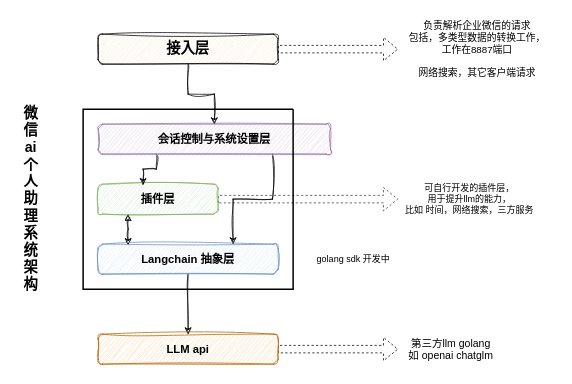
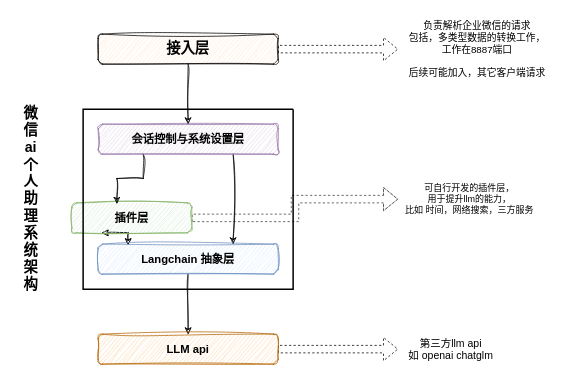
  <mxCell id="0" />
  <mxCell id="1" parent="0" />
  <mxCell id="2" style="edgeStyle=orthogonalEdgeStyle;rounded=0;orthogonalLoop=1;jettySize=auto;html=1;exitX=0.5;exitY=1;exitDx=0;exitDy=0;sketch=1;curveFitting=1;jiggle=2;" edge="1" parent="1" source="4" target="11"><mxGeometry relative="1" as="geometry" /></mxCell>
  <mxCell id="3" style="edgeStyle=orthogonalEdgeStyle;orthogonalLoop=1;jettySize=auto;html=1;exitX=1;exitY=0.5;exitDx=0;exitDy=0;rounded=0;shape=flexArrow;dashed=1;" edge="1" parent="1" source="4" target="17"><mxGeometry relative="1" as="geometry" /></mxCell>
  <mxCell id="4" value="&lt;b&gt;&lt;font style=&quot;font-size: 19px;&quot;&gt;接入层&lt;/font&gt;&lt;/b&gt;" style="rounded=1;whiteSpace=wrap;html=1;fillColor=#ffe6cc;strokeColor=default;sketch=1;curveFitting=1;jiggle=2;glass=0;shadow=0;" vertex="1" parent="1"><mxGeometry x="130" y="45" width="240" height="40" as="geometry" /></mxCell>
  <mxCell id="5" style="edgeStyle=orthogonalEdgeStyle;rounded=0;orthogonalLoop=1;jettySize=auto;html=1;exitX=0.25;exitY=1;exitDx=0;exitDy=0;entryX=0.167;entryY=0.025;entryDx=0;entryDy=0;entryPerimeter=0;sketch=1;curveFitting=1;jiggle=2;startArrow=block;startFill=1;" edge="1" parent="1" source="7" target="13"><mxGeometry relative="1" as="geometry" /></mxCell>
  <mxCell id="6" style="edgeStyle=orthogonalEdgeStyle;rounded=0;orthogonalLoop=1;jettySize=auto;html=1;exitX=1;exitY=0.5;exitDx=0;exitDy=0;shape=flexArrow;dashed=1;fillColor=none;strokeColor=#373e39;gradientColor=none;" edge="1" parent="1" source="7" target="18"><mxGeometry relative="1" as="geometry"><mxPoint x="530" y="265" as="targetPoint" /></mxGeometry></mxCell>
- <mxCell id="7" value="插件层" style="rounded=1;whiteSpace=wrap;html=1;fillColor=#d5e8d4;strokeColor=#82b366;sketch=1;curveFitting=1;jiggle=2;fontSize=15;fontStyle=1" vertex="1" parent="1"><mxGeometry x="130" y="245" width="160" height="40" as="geometry" /></mxCell>
+ <mxCell id="7" value="插件层" style="rounded=1;whiteSpace=wrap;html=1;fillColor=#d5e8d4;strokeColor=#82b366;sketch=1;curveFitting=1;jiggle=2;fontSize=15;fontStyle=1" vertex="1" parent="1"><mxGeometry x="95" y="270" width="160" height="40" as="geometry" /></mxCell>
  <mxCell id="8" value="&lt;font style=&quot;font-size: 19px;&quot;&gt;微&lt;br style=&quot;font-size: 19px;&quot;&gt;信&lt;br style=&quot;font-size: 19px;&quot;&gt;ai&lt;br style=&quot;font-size: 19px;&quot;&gt;个&lt;br style=&quot;font-size: 19px;&quot;&gt;人&lt;br style=&quot;font-size: 19px;&quot;&gt;助&lt;br style=&quot;font-size: 19px;&quot;&gt;理&lt;br style=&quot;font-size: 19px;&quot;&gt;系&lt;br style=&quot;font-size: 19px;&quot;&gt;统&lt;br style=&quot;font-size: 19px;&quot;&gt;架&lt;br style=&quot;font-size: 19px;&quot;&gt;构&lt;br style=&quot;font-size: 19px;&quot;&gt;&lt;/font&gt;" style="text;html=1;align=center;verticalAlign=middle;resizable=0;points=[];autosize=1;strokeColor=none;fillColor=none;rounded=0;glass=0;sketch=1;curveFitting=1;jiggle=2;fontStyle=1;fontSize=19;" vertex="1" parent="1"><mxGeometry x="20" y="135" width="40" height="260" as="geometry" /></mxCell>
  <mxCell id="9" style="edgeStyle=orthogonalEdgeStyle;rounded=0;orthogonalLoop=1;jettySize=auto;html=1;exitX=0.75;exitY=1;exitDx=0;exitDy=0;entryX=0.75;entryY=0;entryDx=0;entryDy=0;sketch=1;curveFitting=1;jiggle=2;" edge="1" parent="1" source="11" target="13"><mxGeometry relative="1" as="geometry" /></mxCell>
  <mxCell id="10" style="edgeStyle=orthogonalEdgeStyle;rounded=0;orthogonalLoop=1;jettySize=auto;html=1;exitX=0.25;exitY=1;exitDx=0;exitDy=0;entryX=0.375;entryY=0.025;entryDx=0;entryDy=0;entryPerimeter=0;sketch=1;curveFitting=1;jiggle=2;" edge="1" parent="1" source="11" target="7"><mxGeometry relative="1" as="geometry" /></mxCell>
- <mxCell id="11" value="会话控制与系统设置层" style="rounded=1;whiteSpace=wrap;html=1;fillColor=#e1d5e7;strokeColor=#9673a6;gradientColor=none;glass=0;sketch=1;curveFitting=1;jiggle=2;fontSize=15;fontStyle=1;labelBackgroundColor=none;" vertex="1" parent="1"><mxGeometry x="130" y="165" width="310" height="40" as="geometry" /></mxCell>
+ <mxCell id="11" value="会话控制与系统设置层" style="rounded=1;whiteSpace=wrap;html=1;fillColor=#e1d5e7;strokeColor=#9673a6;gradientColor=none;glass=0;sketch=1;curveFitting=1;jiggle=2;fontSize=15;fontStyle=1;labelBackgroundColor=none;" vertex="1" parent="1"><mxGeometry x="130" y="165" width="240" height="40" as="geometry" /></mxCell>
  <mxCell id="12" style="edgeStyle=orthogonalEdgeStyle;rounded=0;orthogonalLoop=1;jettySize=auto;html=1;exitX=0.5;exitY=1;exitDx=0;exitDy=0;entryX=0.5;entryY=0;entryDx=0;entryDy=0;sketch=1;curveFitting=1;jiggle=2;" edge="1" parent="1" source="13" target="15"><mxGeometry relative="1" as="geometry" /></mxCell>
  <mxCell id="13" value="Langchain 抽象层" style="rounded=1;whiteSpace=wrap;html=1;fillColor=#dae8fc;strokeColor=#6c8ebf;sketch=1;curveFitting=1;jiggle=2;fontSize=15;fontStyle=1" vertex="1" parent="1"><mxGeometry x="130" y="325" width="240" height="40" as="geometry" /></mxCell>
  <mxCell id="14" style="edgeStyle=orthogonalEdgeStyle;rounded=0;orthogonalLoop=1;jettySize=auto;html=1;exitX=1;exitY=0.5;exitDx=0;exitDy=0;dashed=1;shape=flexArrow;" edge="1" parent="1" source="15" target="19"><mxGeometry relative="1" as="geometry"><mxPoint x="530" y="465" as="targetPoint" /></mxGeometry></mxCell>
  <mxCell id="15" value="LLM api" style="rounded=1;whiteSpace=wrap;html=1;fillColor=#fad7ac;strokeColor=#b46504;sketch=1;curveFitting=1;jiggle=2;fontSize=15;fontStyle=1" vertex="1" parent="1"><mxGeometry x="130" y="445" width="240" height="40" as="geometry" /></mxCell>
  <mxCell id="16" value="" style="endArrow=none;html=1;strokeWidth=2;rounded=0;" edge="1" parent="1"><mxGeometry width="50" height="50" relative="1" as="geometry"><mxPoint x="390" y="145" as="sourcePoint" /><mxPoint x="390" y="145" as="targetPoint" /><Array as="points"><mxPoint x="390" y="385" /><mxPoint x="110" y="385" /><mxPoint x="110" y="145" /></Array></mxGeometry></mxCell>
- <mxCell id="17" value="负责解析企业微信的请求&lt;br style=&quot;font-size: 13px;&quot;&gt;包括，多类型数据的转换工作，&lt;br style=&quot;font-size: 13px;&quot;&gt;工作在8887端口&lt;br style=&quot;font-size: 13px;&quot;&gt;&lt;br style=&quot;font-size: 13px;&quot;&gt;网络搜索，其它客户端请求" style="text;html=1;align=center;verticalAlign=middle;resizable=0;points=[];autosize=1;strokeColor=none;fillColor=none;fontSize=13;" vertex="1" parent="1"><mxGeometry x="530" y="20" width="210" height="90" as="geometry" /></mxCell>
+ <mxCell id="17" value="负责解析企业微信的请求&lt;br style=&quot;font-size: 13px;&quot;&gt;包括，多类型数据的转换工作，&lt;br style=&quot;font-size: 13px;&quot;&gt;工作在8887端口&lt;br style=&quot;font-size: 13px;&quot;&gt;&lt;br style=&quot;font-size: 13px;&quot;&gt;后续可能加入，其它客户端请求" style="text;html=1;align=center;verticalAlign=middle;resizable=0;points=[];autosize=1;strokeColor=none;fillColor=none;fontSize=13;" vertex="1" parent="1"><mxGeometry x="530" y="20" width="210" height="90" as="geometry" /></mxCell>
  <mxCell id="18" value="可自行开发的插件层，&lt;br&gt;用于提升llm的能力，&lt;br&gt;比如 时间，网络搜索，三方服务" style="text;html=1;align=center;verticalAlign=middle;resizable=0;points=[];autosize=1;strokeColor=none;fillColor=none;" vertex="1" parent="1"><mxGeometry x="530" y="235" width="190" height="60" as="geometry" /></mxCell>
- <mxCell id="19" value="第三方llm golang &lt;br style=&quot;font-size: 14px;&quot;&gt;如 openai chatglm" style="text;html=1;align=center;verticalAlign=middle;resizable=0;points=[];autosize=1;strokeColor=none;fillColor=none;fontSize=14;" vertex="1" parent="1"><mxGeometry x="530" y="440" width="140" height="50" as="geometry" /></mxCell>
- <mxCell id="20" value="golang sdk 开发中" style="text;html=1;align=center;verticalAlign=middle;resizable=0;points=[];autosize=1;strokeColor=none;fillColor=none;" vertex="1" parent="1"><mxGeometry x="410" y="330" width="120" height="30" as="geometry" /></mxCell>
+ <mxCell id="19" value="第三方llm api &lt;br style=&quot;font-size: 14px;&quot;&gt;如 openai chatglm" style="text;html=1;align=center;verticalAlign=middle;resizable=0;points=[];autosize=1;strokeColor=none;fillColor=none;fontSize=14;" vertex="1" parent="1"><mxGeometry x="530" y="440" width="140" height="50" as="geometry" /></mxCell>
